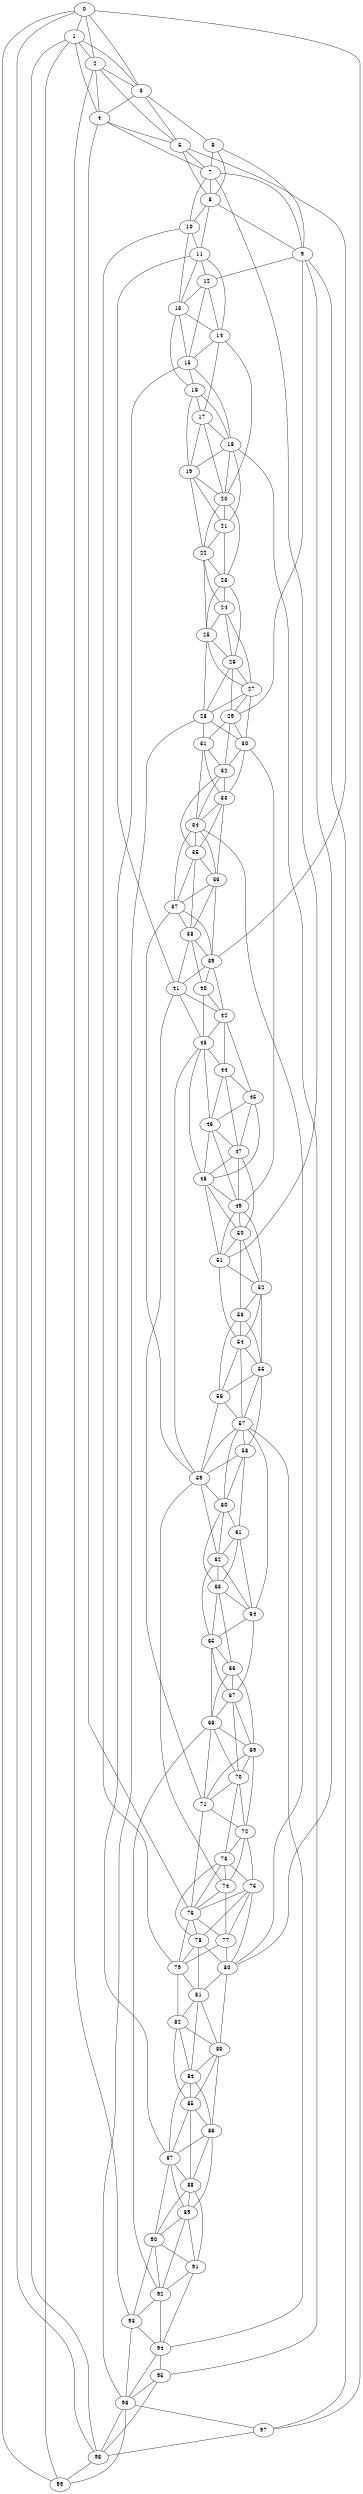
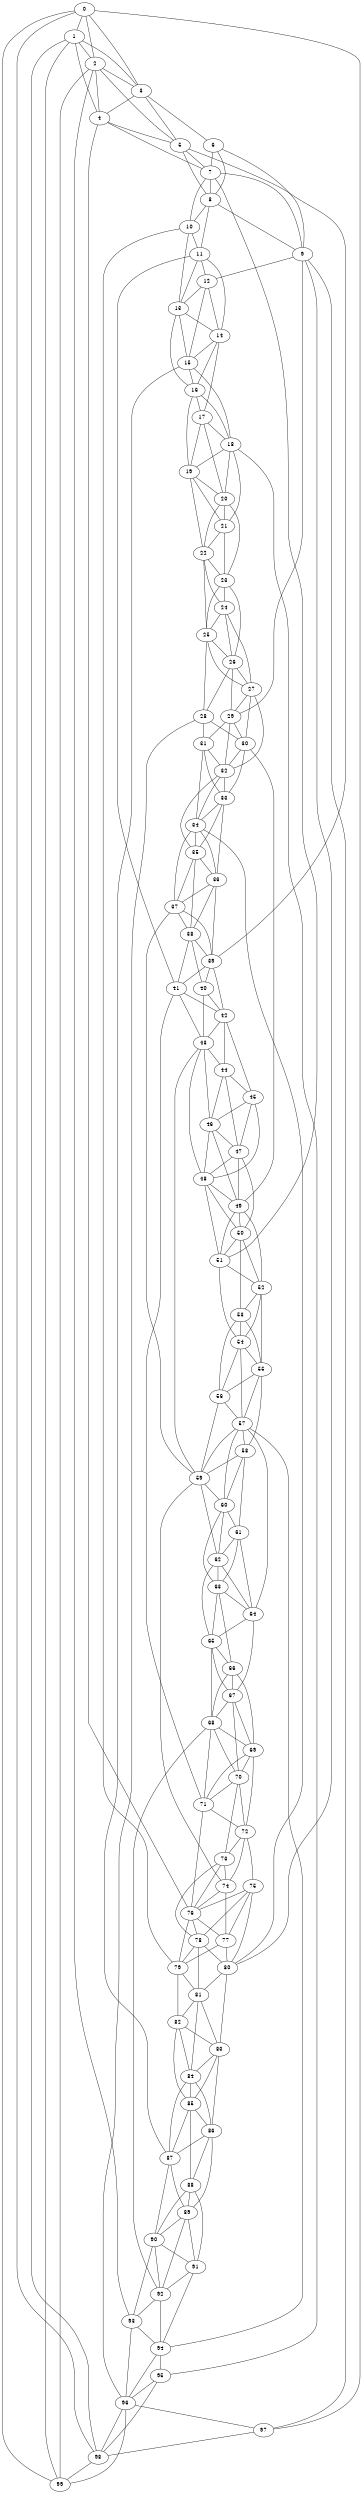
  strict graph {
    edge [is_available=True prob=1.0]
    0
    1
    2
    3
    97
    98
    99
    4
    5
    93
    6
    7
    76
    8
    39
    96
    94
    9
    10
    51
    79
    77
    78
    11
    41
    40
    42
    12
    29
    80
    13
    52
    54
    14
    15
    30
    31
    32
    81
    83
    16
    82
    17
    43
    71
    18
    87
    19
    20
    21
    95
    88
    89
    90
    22
    23
    24
    25
    26
    27
    28
    33
    49
    34
    35
    36
    50
    37
    38
    59
    60
    62
    74
    44
    45
    46
    48
    72
    47
    53
    55
    56
    57
    58
    64
    61
    63
    65
    67
    66
    68
    69
    70
    92
    73
    75
    84
    85
    86
    91
    0 -- 1 [prob=0.880999391801]
    0 -- 2
    0 -- 3 [prob=0.304139545286]
    0 -- 97 [prob=0.802323831608]
    0 -- 98
    0 -- 99 [prob=0.249722310536]
    1 -- 2 [prob=0.478948916062]
    1 -- 3 [prob=0.197304761003]
    1 -- 98 [prob=0.788368307168]
    1 -- 99
    1 -- 4 [prob=0.00599616057718]
    2 -- 3
+   2 -- 99 [prob=0.809525689709]
    2 -- 4 [prob=0.452807541644]
    2 -- 5 [prob=0.192046914822]
    2 -- 93 [prob=0.122749258301]
    3 -- 4 [prob=0.360048485312]
    3 -- 5 [prob=0.992499191819]
    3 -- 6 [prob=0.28254722605]
    97 -- 98 [prob=0.585439422257]
    98 -- 99
    4 -- 5 [prob=0.138475828557]
    4 -- 7 [prob=0.337615609641]
    4 -- 76 [prob=0.172931723601]
    5 -- 7 [prob=0.887896694372]
    5 -- 8 [prob=0.457113653683]
    5 -- 39 [prob=0.537050178782]
    93 -- 96 [prob=0.964331157361]
    93 -- 94 [prob=0.64026837863]
    6 -- 7 [prob=0.979187180839]
    6 -- 8 [prob=0.236905257239]
    6 -- 9 [prob=0.52650681969]
    7 -- 8 [prob=0.84181100536]
    7 -- 9 [prob=0.657722738527]
    7 -- 10
    7 -- 51 [prob=0.837323007]
    76 -- 79 [prob=0.555606476442]
    76 -- 77 [prob=0.0371671350127]
    76 -- 78 [prob=0.572182684341]
    8 -- 9 [prob=0.601681929117]
    8 -- 10 [prob=0.475368418816]
    8 -- 11 [prob=0.287834604988]
    39 -- 41 [prob=0.964029888253]
    39 -- 40
    39 -- 42 [prob=0.800352184749]
    96 -- 97
    96 -- 98 [prob=0.387826775531]
    96 -- 99 [prob=0.119553563237]
    94 -- 96 [prob=0.261130088948]
    94 -- 95 [prob=0.537671421541]
    9 -- 97 [prob=0.0487030920438]
    9 -- 12 [prob=0.088033561493]
    9 -- 29 [prob=0.483696105086]
    9 -- 80 [prob=0.974742104203]
    10 -- 79
    10 -- 11 [prob=0.741629087845]
    10 -- 13 [prob=0.936361331369]
    51 -- 52
    51 -- 54 [prob=0.619422159835]
    79 -- 81 [prob=0.0329170843543]
    79 -- 82
    77 -- 79
    77 -- 80 [prob=0.975817079681]
    78 -- 79 [prob=0.770548486362]
    78 -- 80 [prob=0.0928030344097]
    78 -- 81 [prob=0.590174803386]
    11 -- 41 [prob=0.371378570081]
    11 -- 12 [prob=0.303190989]
    11 -- 13
    11 -- 14
    41 -- 42
    41 -- 43 [prob=0.79664213803]
    41 -- 71
    40 -- 42 [prob=0.00585907856712]
    40 -- 43 [prob=0.782901040619]
    42 -- 43 [prob=0.146239076221]
    42 -- 44 [prob=0.713345824636]
    42 -- 45 [prob=0.807543392692]
    12 -- 13
    12 -- 14 [prob=0.338841962917]
    12 -- 15 [prob=0.129885119819]
    29 -- 30 [prob=0.648188410527]
    29 -- 31 [prob=0.568035291099]
    29 -- 32
    80 -- 81 [prob=0.794923772654]
    80 -- 83 [prob=0.96225821297]
    13 -- 14
    13 -- 15
    13 -- 16
    52 -- 54
    52 -- 53
    52 -- 55 [prob=0.421158792938]
    54 -- 55
    54 -- 56 [prob=0.848736489869]
    54 -- 57
    14 -- 15 [prob=0.839591230147]
-   14 -- 20
+   14 -- 16
    14 -- 17 [prob=0.995757227221]
    15 -- 16 [prob=0.995243174658]
    15 -- 18 [prob=0.831600098488]
    15 -- 87 [prob=0.268308010406]
    30 -- 32 [prob=0.127943680825]
    30 -- 33
    30 -- 49 [prob=0.698678873479]
    31 -- 32 [prob=0.841866178875]
    31 -- 33 [prob=0.507468073953]
    31 -- 34
    32 -- 33 [prob=0.646614023421]
    32 -- 34 [prob=0.906013374057]
    32 -- 35
    81 -- 83 [prob=0.28295804988]
    81 -- 82
    81 -- 84 [prob=0.425977868257]
    83 -- 84 [prob=0.64735185472]
    83 -- 85 [prob=0.980298774607]
    83 -- 86
    16 -- 17 [prob=0.893491311883]
    16 -- 18 [prob=0.238381305428]
    16 -- 19
    82 -- 83
    82 -- 84
    82 -- 85 [prob=0.652337084847]
    17 -- 18
    17 -- 19 [prob=0.353437141724]
    17 -- 20 [prob=0.696056531917]
    43 -- 59 [prob=0.403467990196]
    43 -- 44 [prob=0.892995733994]
    43 -- 46 [prob=0.360806891793]
    43 -- 48 [prob=0.501042422527]
    71 -- 76 [prob=0.26512918498]
    71 -- 72 [prob=0.72705440887]
    18 -- 19
    18 -- 20
    18 -- 21 [prob=0.846092117967]
    18 -- 95 [prob=0.386308086994]
-   87 -- 88 [prob=0.832491210654]
    87 -- 89 [prob=0.231876288228]
    87 -- 90 [prob=0.715214493532]
    19 -- 20 [prob=0.251259121686]
    19 -- 21 [prob=0.44377219341]
    19 -- 22 [prob=0.354280141648]
    20 -- 21 [prob=0.500274206647]
    20 -- 22 [prob=0.962232057805]
    20 -- 23
    21 -- 22 [prob=0.540842400295]
    21 -- 23
    95 -- 98 [prob=0.79580492433]
    95 -- 96 [prob=0.510644981927]
    88 -- 89 [prob=0.583201673198]
    88 -- 90 [prob=0.941947946578]
    88 -- 91 [prob=0.576959931358]
    89 -- 90 [prob=0.544463682503]
    89 -- 92 [prob=0.548856481543]
    89 -- 91 [prob=0.740188635201]
    90 -- 93 [prob=0.781542931743]
    90 -- 92 [prob=0.757101066746]
    90 -- 91
    22 -- 23 [prob=0.624008739316]
    22 -- 24
    22 -- 25
    23 -- 24 [prob=0.784771495299]
    23 -- 25 [prob=0.0857215951128]
    23 -- 26
    24 -- 25 [prob=0.393920361691]
    24 -- 26 [prob=0.259604445996]
    24 -- 27 [prob=0.968095614297]
    25 -- 26 [prob=0.228186811504]
    25 -- 27
    25 -- 28 [prob=0.713696487696]
    26 -- 29
    26 -- 27
    26 -- 28 [prob=0.0519823487565]
    27 -- 29 [prob=0.697521445308]
    27 -- 30 [prob=0.469915915633]
-   27 -- 28 [prob=0.0801196402702]
+   27 -- 32 [prob=0.0801196402702]
    28 -- 96 [prob=0.452637619056]
    28 -- 30 [prob=0.647445232426]
    28 -- 31 [prob=0.885972575112]
    33 -- 34
    33 -- 35 [prob=0.781854474108]
    33 -- 36 [prob=0.414928861504]
    49 -- 51 [prob=0.789100410823]
    49 -- 52
    49 -- 50 [prob=0.832035557009]
    34 -- 80 [prob=0.801453769431]
    34 -- 35
    34 -- 36 [prob=0.175985437163]
    34 -- 37 [prob=0.394698488489]
    35 -- 36
    35 -- 37 [prob=0.40411663434]
    35 -- 38 [prob=0.980501946456]
    36 -- 39 [prob=0.492327624149]
    36 -- 37 [prob=0.0756318507787]
    36 -- 38 [prob=0.963704676213]
    50 -- 51
    50 -- 52
    50 -- 53 [prob=0.333893810503]
    37 -- 39
    37 -- 38
    37 -- 59 [prob=0.676193121639]
    38 -- 39 [prob=0.478390151957]
    38 -- 41 [prob=0.757470359541]
    38 -- 40 [prob=0.89952383418]
    59 -- 60 [prob=0.503911991955]
    59 -- 62
    59 -- 74 [prob=0.276245292858]
    60 -- 62 [prob=0.0304152810686]
    60 -- 61 [prob=0.929922872207]
    60 -- 63
    62 -- 64 [prob=0.159335499569]
    62 -- 63 [prob=0.677817218907]
    62 -- 65
    74 -- 76 [prob=0.791253048228]
    74 -- 77 [prob=0.570995416664]
    44 -- 45
    44 -- 46 [prob=0.505431747952]
    44 -- 47 [prob=0.285822488508]
    45 -- 46 [prob=0.205328552152]
    45 -- 48
    45 -- 47
    46 -- 49 [prob=0.474034454947]
    46 -- 48 [prob=0.285067275972]
    46 -- 47
    48 -- 51
    48 -- 49 [prob=0.861793418678]
    48 -- 50 [prob=0.393509240996]
    72 -- 74
    72 -- 73 [prob=0.508202573509]
    72 -- 75
    47 -- 49 [prob=0.968151350897]
    47 -- 50 [prob=0.157277037762]
    47 -- 48 [prob=0.624563635515]
    53 -- 54 [prob=0.786078208819]
    53 -- 55 [prob=0.121060466406]
    53 -- 56 [prob=0.670625331801]
    55 -- 56 [prob=0.055512923986]
    55 -- 57
    55 -- 58 [prob=0.876381778116]
    56 -- 59 [prob=0.205156760832]
    56 -- 57
    57 -- 94 [prob=0.574969825659]
    57 -- 59 [prob=0.92931033282]
    57 -- 60 [prob=0.58708879527]
    57 -- 58 [prob=0.198858158096]
    57 -- 64 [prob=0.279624246682]
    58 -- 59 [prob=0.546102675333]
    58 -- 60
    58 -- 61
    64 -- 65 [prob=0.771454432705]
    64 -- 67 [prob=0.653791386192]
    61 -- 62 [prob=0.2233949113]
    61 -- 64 [prob=0.667726227524]
    61 -- 63 [prob=0.762336551509]
    63 -- 64 [prob=0.738759877828]
    63 -- 65 [prob=0.87240985187]
    63 -- 66 [prob=0.596790127672]
    65 -- 67 [prob=0.440023636169]
    65 -- 66 [prob=0.232591635934]
    65 -- 68 [prob=0.450394959118]
    67 -- 68 [prob=0.831718570255]
    67 -- 69 [prob=0.13431912568]
    67 -- 70 [prob=0.561511578112]
    66 -- 67 [prob=0.105753282435]
    66 -- 68 [prob=0.686769386335]
    66 -- 69 [prob=0.323686470991]
    68 -- 71 [prob=0.463234423309]
    68 -- 69 [prob=0.816453621662]
    68 -- 70
    68 -- 92
    69 -- 71 [prob=0.822277716793]
    69 -- 72
    69 -- 70 [prob=0.515116966323]
    70 -- 71 [prob=0.795147608998]
    70 -- 72 [prob=0.650926950881]
    70 -- 73
    92 -- 93 [prob=0.0110580970487]
    92 -- 94 [prob=0.0124733259505]
    73 -- 76 [prob=0.183618782722]
    73 -- 78 [prob=0.727352829416]
    73 -- 74 [prob=0.696310412689]
-   73 -- 75 [prob=0.157877767271]
    75 -- 76 [prob=0.569228457629]
    75 -- 77 [prob=0.725446462242]
    75 -- 78 [prob=0.962619471113]
    75 -- 80 [prob=0.946525308571]
    84 -- 87 [prob=0.676394606744]
    84 -- 85 [prob=0.706205030585]
    84 -- 86 [prob=0.177179211308]
    85 -- 87 [prob=0.337917752245]
    85 -- 88 [prob=0.152864601415]
    85 -- 86 [prob=0.268577061477]
    86 -- 87 [prob=0.123267016766]
    86 -- 88 [prob=0.111041941162]
    86 -- 89
    91 -- 94
    91 -- 92 [prob=0.975606223266]
  }
